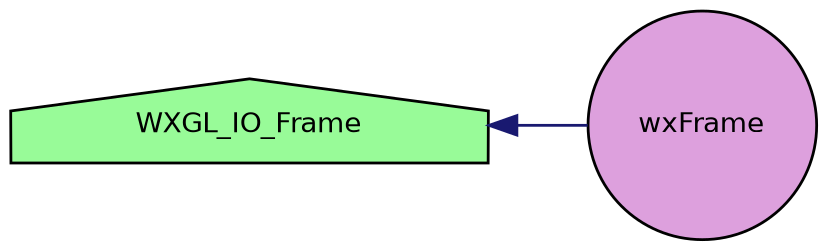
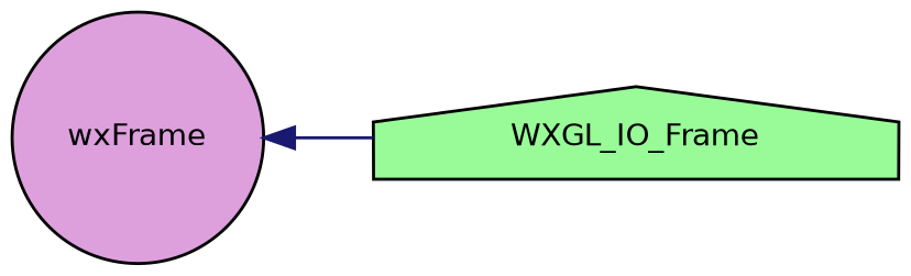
  digraph {
    rankdir=LR
    node [color=black fontname=Helvetica fontsize=10 style=filled]
    n1 [fillcolor=plum height=0.2 label=wxFrame shape=circle width=0.4]
    n2 [fillcolor=palegreen height=0.2 label=WXGL_IO_Frame shape=house width=0.4]
-   n2 -> n1 [color=midnightblue dir=back fontname=Helvetica fontsize=10 labelfontname=Helvetica labelfontsize=10 style=solid]
+   n1 -> n2 [color=midnightblue dir=back fontname=Helvetica fontsize=10 labelfontname=Helvetica labelfontsize=10 style=solid]
  }
